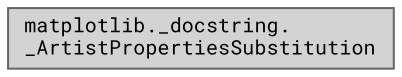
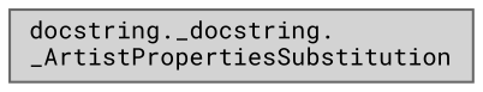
  digraph {
    rankdir=TB
    fontname="Roboto Mono"
-   n1 [color=grey40 fillcolor=lightgrey fontname="Roboto Mono" fontsize=10 height=0.2 label="matplotlib._docstring.\l_ArtistPropertiesSubstitution" shape=box style=filled width=0.4]
+   n1 [color=grey40 fillcolor=lightgrey fontname="Roboto Mono" fontsize=10 height=0.2 label="docstring._docstring.\l_ArtistPropertiesSubstitution" shape=box style=filled width=0.4]
  }
